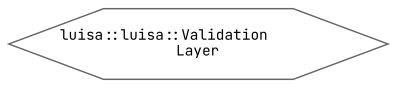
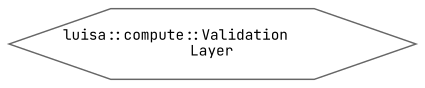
  digraph {
    rankdir=TB
    fontname="JetBrains Mono"
-   n1 [color=grey40 fillcolor=white fontname="JetBrains Mono" fontsize=10 height=0.2 label="luisa::luisa::Validation\lLayer" shape=hexagon style=filled width=0.4]
+   n1 [color=grey40 fillcolor=white fontname="JetBrains Mono" fontsize=10 height=0.2 label="luisa::compute::Validation\lLayer" shape=hexagon style=filled width=0.4]
  }
